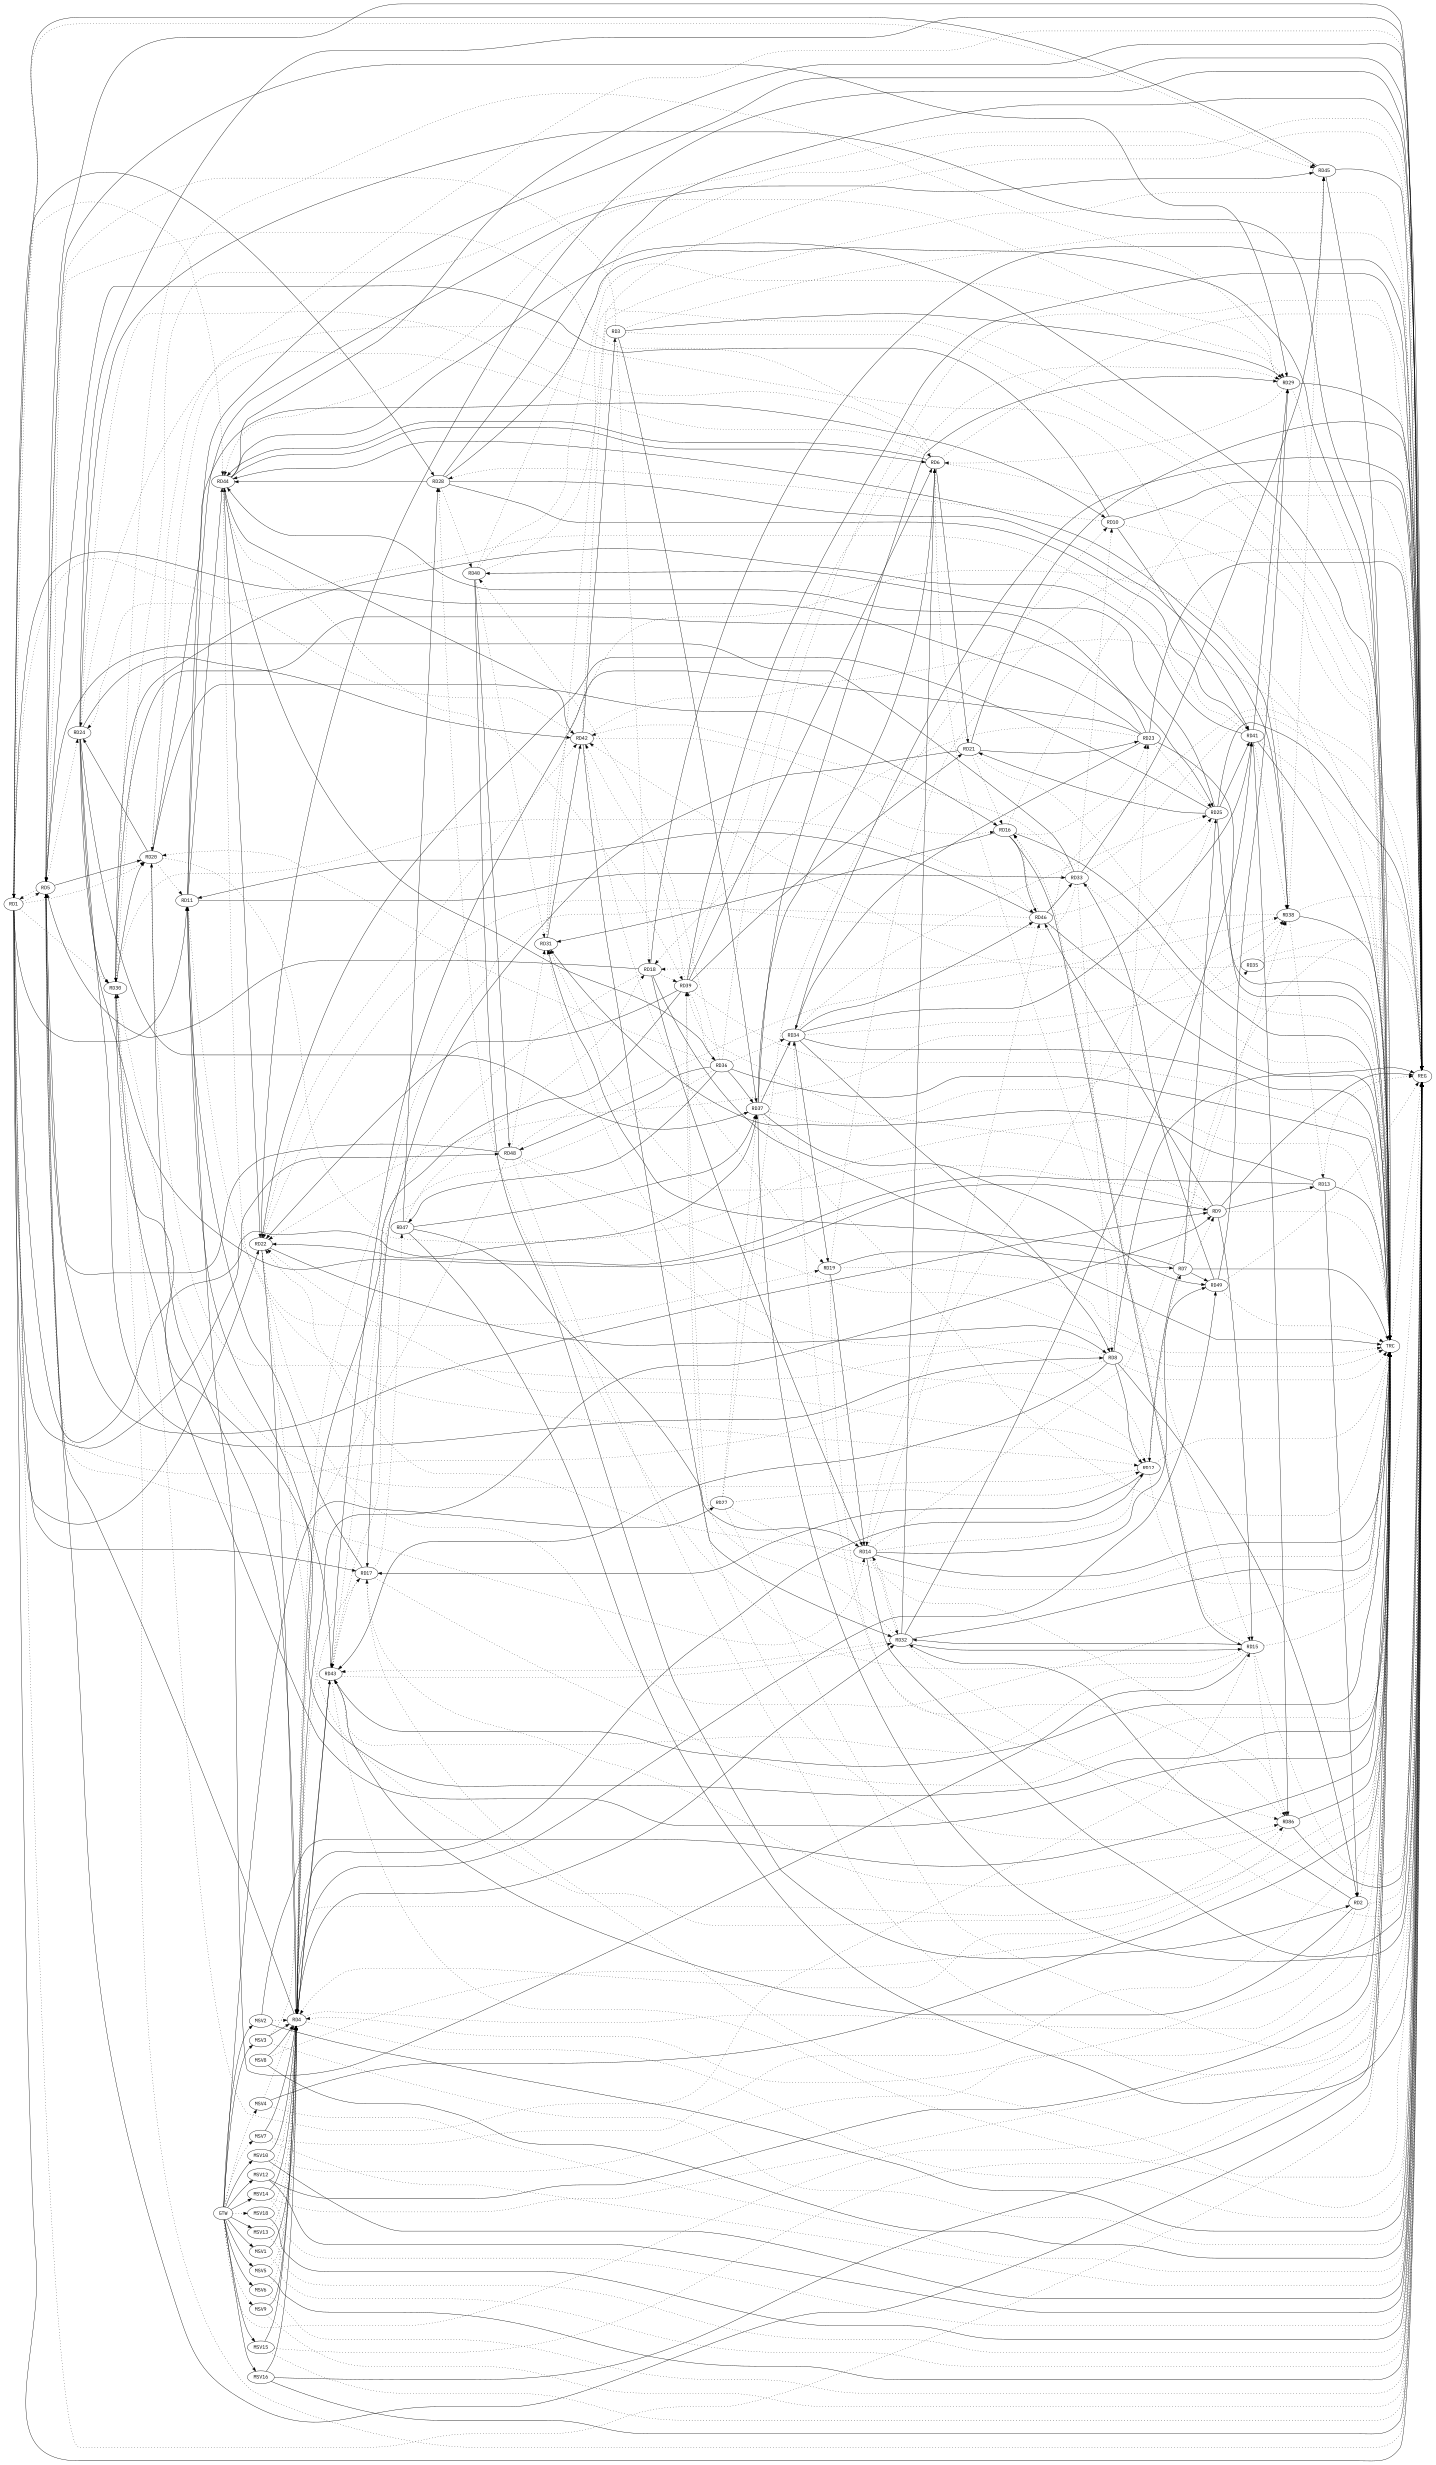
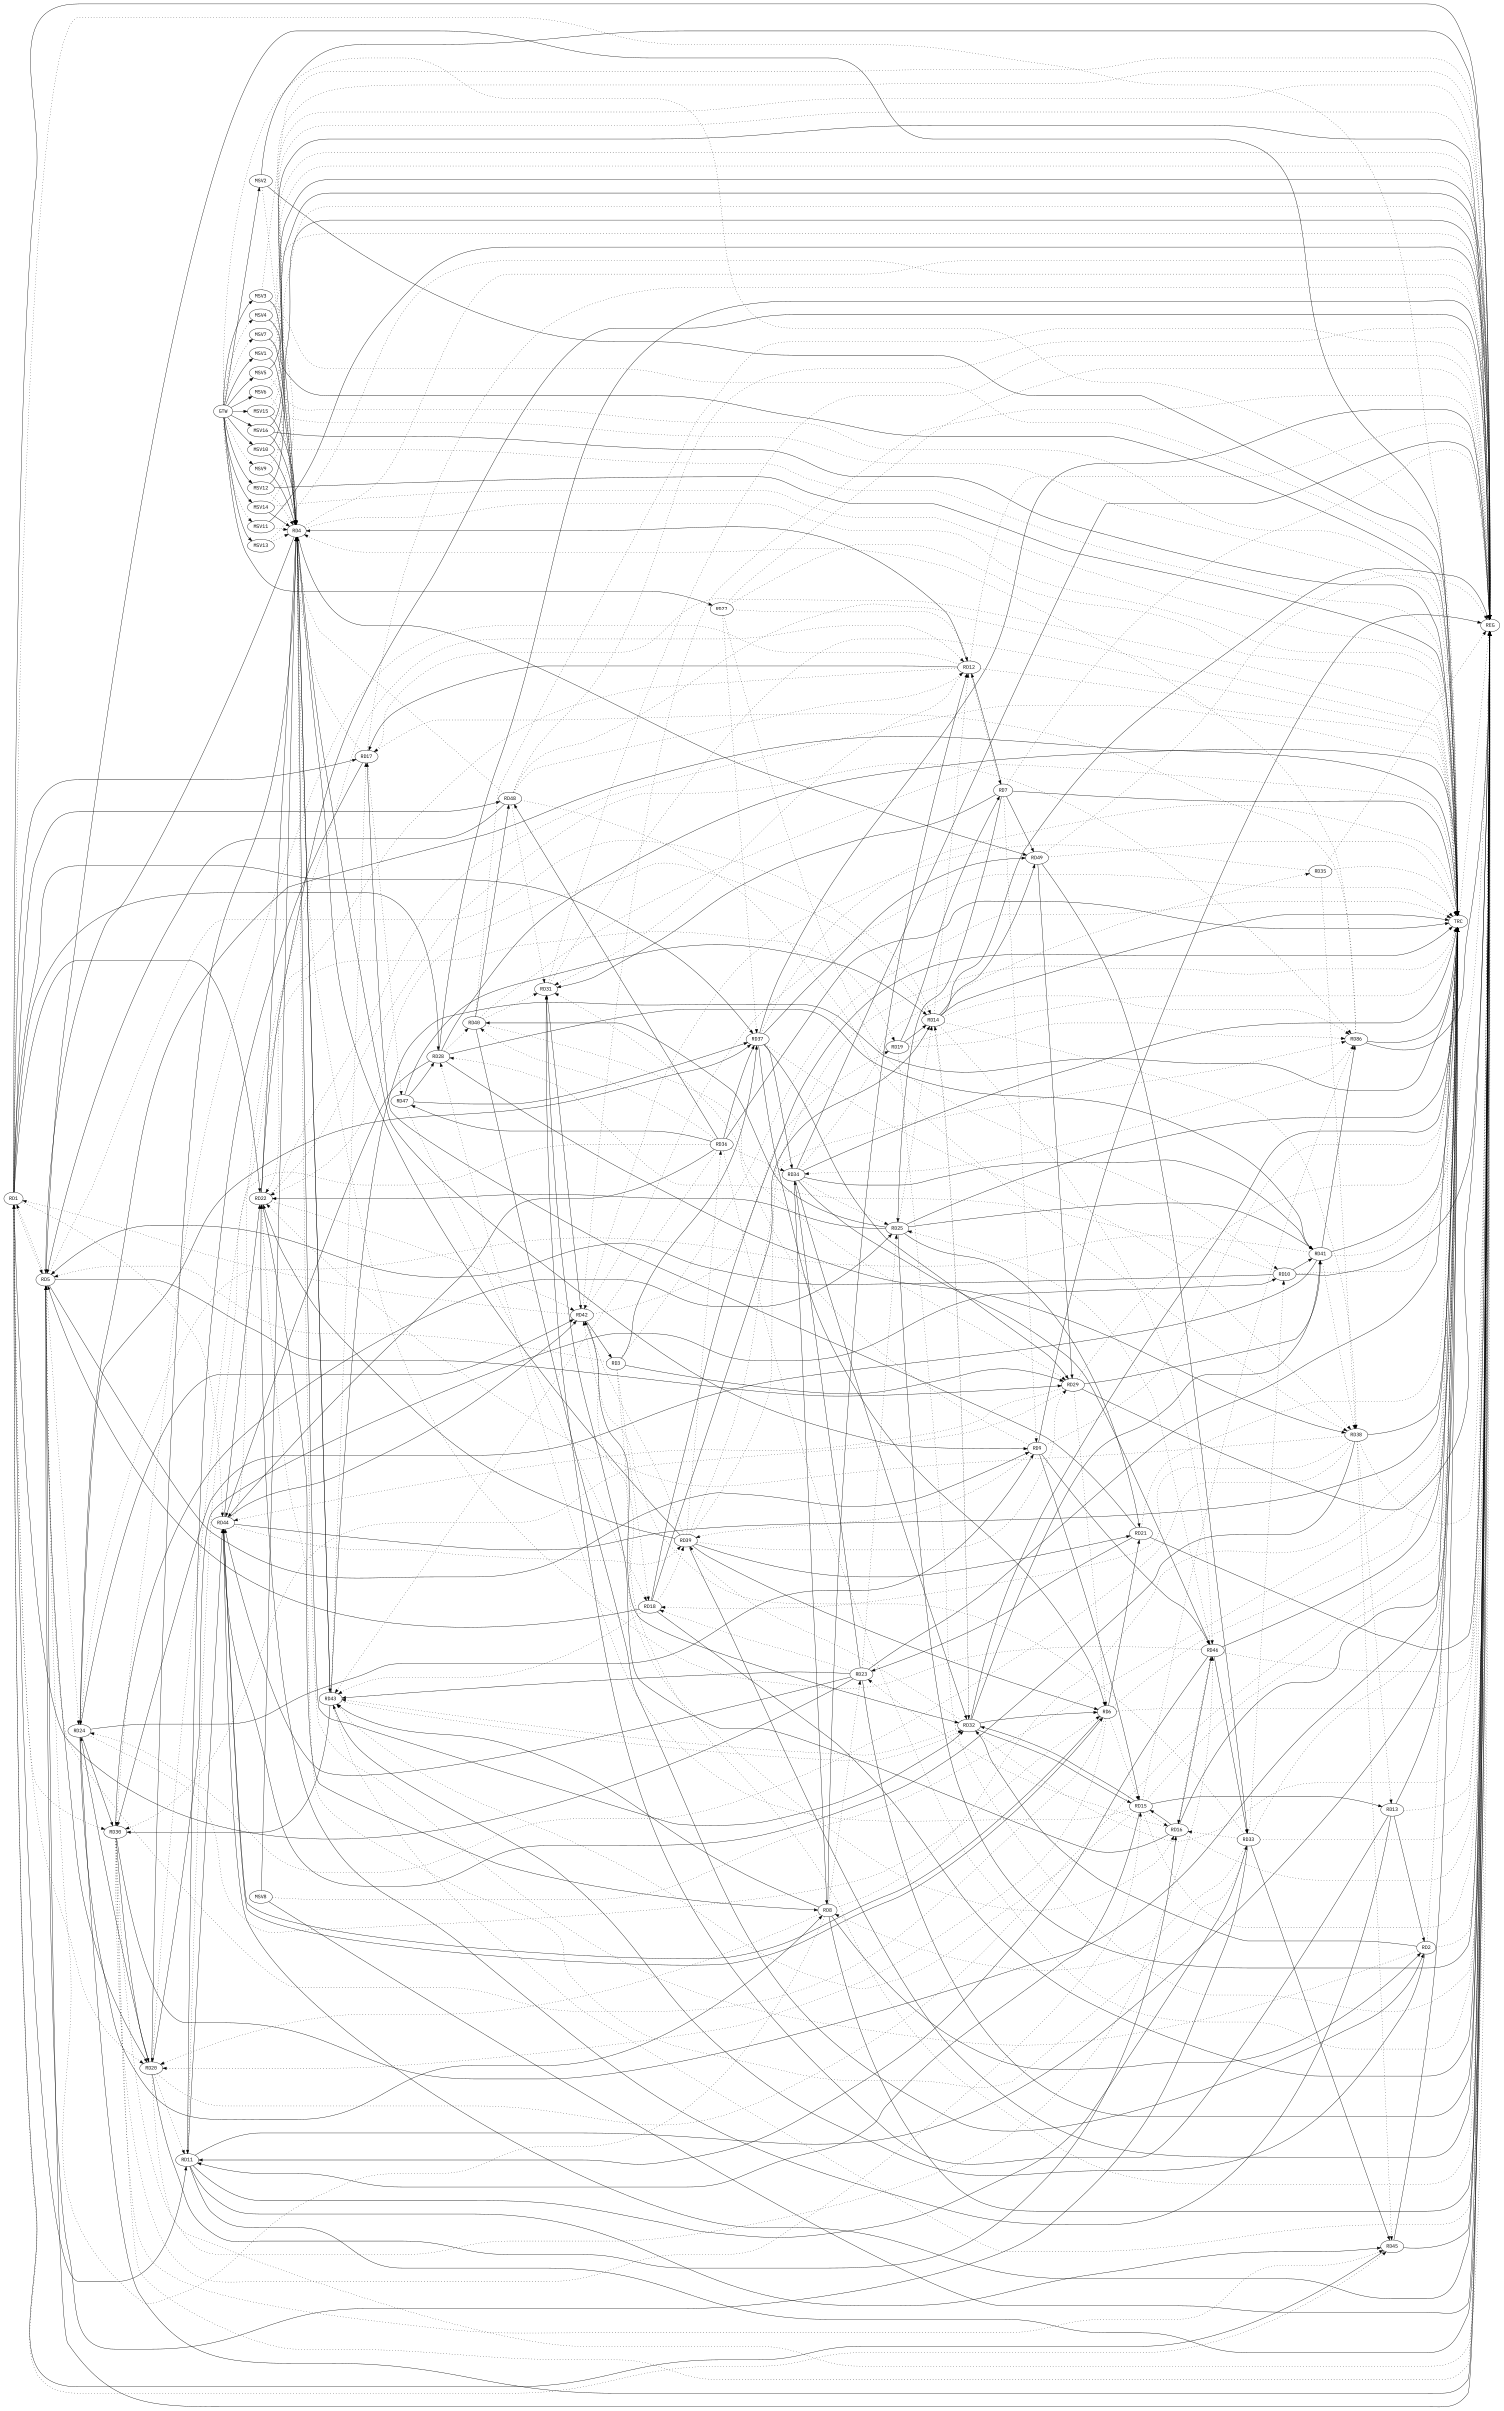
  strict digraph {
    fontname="IBM Plex Mono"
    rankdir=LR
    node [fontname="IBM Plex Mono"]
    edge [fontname="IBM Plex Mono" style=solid]
    n1 [label=RD1]
    n2 [label=RD5]
    n3 [label=RD11]
    n4 [label=RD17]
    n5 [label=RD20]
    n6 [label=RD22]
    n7 [label=RD28]
    n8 [label=RD30]
    n9 [label=RD37]
    n10 [label=RD44]
    n11 [label=RD45]
    n12 [label=RD48]
    n13 [label=REG]
    n14 [label=TRC]
    n15 [label=RD29]
    n16 [label=RD9]
    n17 [label=RD14]
    n18 [label=RD24]
    n19 [label=RD19]
    n20 [label=RD33]
    n21 [label=RD4]
    n22 [label=RD47]
    n23 [label=RD10]
    n24 [label=RD16]
    n25 [label=RD8]
    n26 [label=RD86]
    n27 [label=RD42]
    n28 [label=RD41]
    n29 [label=RD38]
    n30 [label=RD40]
    n31 [label=RD15]
    n32 [label=RD25]
    n33 [label=RD46]
    n34 [label=RD49]
    n35 [label=RD6]
    n36 [label=RD34]
    n37 [label=RD12]
    n38 [label=RD39]
    n39 [label=RD31]
    n40 [label=RD2]
    n41 [label=RD32]
    n42 [label=RD43]
    n43 [label=RD3]
    n44 [label=RD18]
    n45 [label=RD13]
    n46 [label=RD21]
    n47 [label=RD23]
    n48 [label=RD7]
    n49 [label=RD36]
    n50 [label=RD35]
    n51 [label=RD27]
    n52 [label=GTW]
    n53 [label=MSV1]
    n54 [label=MSV2]
    n55 [label=MSV3]
    n56 [label=MSV4]
    n57 [label=MSV5]
    n58 [label=MSV6]
    n59 [label=MSV7]
    n60 [label=MSV9]
    n61 [label=MSV10]
-   n62 [label=MSV18]
+   n62 [label=MSV11]
    n63 [label=MSV12]
    n64 [label=MSV13]
    n65 [label=MSV14]
    n66 [label=MSV15]
    n67 [label=MSV16]
    n68 [label=MSV8]
    n1 -> n2 [style=dotted]
    n1 -> n3
    n1 -> n4
    n1 -> n5 [style=dotted]
    n1 -> n6
    n1 -> n7
    n1 -> n8 [style=dotted]
    n1 -> n9
    n1 -> n10 [style=dotted]
    n1 -> n11 [style=dotted]
    n1 -> n12
    n1 -> n13
    n1 -> n14 [style=dotted]
    n2 -> n1 [style=dotted]
    n2 -> n5
    n2 -> n13
    n2 -> n14
    n2 -> n15
    n2 -> n16
    n2 -> n17 [style=dotted]
    n2 -> n18 [style=dotted]
    n3 -> n10
    n3 -> n11
    n3 -> n13
    n3 -> n14
    n3 -> n19 [style=dotted]
    n3 -> n20
    n4 -> n3
    n4 -> n13 [style=dotted]
    n4 -> n14 [style=dotted]
    n4 -> n21 [style=dotted]
    n4 -> n22 [style=dotted]
    n5 -> n3 [style=dotted]
    n5 -> n13 [style=dotted]
    n5 -> n14 [style=dotted]
    n5 -> n18
    n5 -> n21
    n5 -> n23
    n5 -> n24
    n6 -> n13
    n6 -> n14 [style=dotted]
    n6 -> n21
    n6 -> n25
    n6 -> n26 [style=dotted]
    n6 -> n27 [style=dotted]
    n7 -> n10
    n7 -> n13
    n7 -> n14
    n7 -> n28
    n7 -> n29
    n7 -> n30 [style=dotted]
    n8 -> n5
    n8 -> n11 [style=dotted]
    n8 -> n13 [style=dotted]
    n8 -> n14
    n8 -> n31 [style=dotted]
    n8 -> n32
    n8 -> n33 [style=dotted]
    n9 -> n13
    n9 -> n14 [style=dotted]
    n9 -> n15
    n9 -> n29 [style=dotted]
    n9 -> n34
    n9 -> n35
    n9 -> n36
    n10 -> n6
    n10 -> n13
    n10 -> n14
    n10 -> n27
    n10 -> n35
    n10 -> n37 [style=dotted]
    n10 -> n38 [style=dotted]
    n11 -> n1
    n11 -> n13
    n11 -> n14
    n12 -> n2
    n12 -> n13 [style=dotted]
    n12 -> n14 [style=dotted]
    n12 -> n21 [style=dotted]
    n12 -> n29 [style=dotted]
    n12 -> n37 [style=dotted]
    n12 -> n39 [style=dotted]
    n14 -> n13 [style=dotted]
    n15 -> n8 [style=dotted]
    n15 -> n10 [style=dotted]
    n15 -> n13
    n15 -> n14 [style=dotted]
    n15 -> n35 [style=dotted]
    n16 -> n13
    n16 -> n14 [style=dotted]
    n16 -> n31
    n16 -> n33
    n16 -> n38 [style=dotted]
    n16 -> n39 [style=dotted]
-   n16 -> n45
+   n31 -> n45
    n17 -> n6 [style=dotted]
    n17 -> n13
    n17 -> n14
    n17 -> n26 [style=dotted]
    n17 -> n29 [style=dotted]
    n17 -> n33 [style=dotted]
    n17 -> n34
    n17 -> n37 [style=dotted]
    n17 -> n41 [style=dotted]
    n18 -> n8
    n18 -> n9
    n18 -> n13
    n18 -> n14
    n18 -> n16
    n18 -> n25
    n18 -> n27
    n18 -> n35 [style=dotted]
    n19 -> n13 [style=dotted]
    n19 -> n14 [style=dotted]
    n19 -> n17
    n19 -> n26 [style=dotted]
    n19 -> n48
    n20 -> n2
    n20 -> n6 [style=dotted]
    n20 -> n11
    n20 -> n13 [style=dotted]
    n20 -> n14 [style=dotted]
    n20 -> n23 [style=dotted]
-   n46 -> n24 [style=dotted]
+   n20 -> n24 [style=dotted]
    n20 -> n25 [style=dotted]
    n20 -> n27 [style=dotted]
    n21 -> n2
    n21 -> n13 [style=dotted]
    n21 -> n14 [style=dotted]
    n21 -> n16
    n21 -> n34
    n21 -> n41
    n21 -> n42
    n22 -> n7
    n22 -> n9
-   n22 -> n13
    n22 -> n17
    n22 -> n44 [style=dotted]
    n23 -> n2
    n23 -> n7 [style=dotted]
    n23 -> n13
    n23 -> n14 [style=dotted]
    n23 -> n28
    n24 -> n13 [style=dotted]
    n24 -> n14
    n24 -> n31
    n24 -> n33
    n24 -> n39
    n24 -> n47 [style=dotted]
    n25 -> n2 [style=dotted]
    n25 -> n5 [style=dotted]
    n25 -> n13
    n25 -> n14 [style=dotted]
    n25 -> n37
    n25 -> n40
    n25 -> n42
    n25 -> n47 [style=dotted]
    n26 -> n4 [style=dotted]
    n26 -> n13
    n26 -> n14
    n26 -> n21 [style=dotted]
    n26 -> n36 [style=dotted]
    n27 -> n1 [style=dotted]
    n27 -> n13 [style=dotted]
    n27 -> n14 [style=dotted]
    n27 -> n19 [style=dotted]
    n27 -> n24 [style=dotted]
    n27 -> n41
    n27 -> n43
    n28 -> n8
    n28 -> n13 [style=dotted]
    n28 -> n14
-   n28 -> n15
+   n15 -> n28
    n28 -> n18 [style=dotted]
    n28 -> n26
    n28 -> n29 [style=dotted]
    n29 -> n6 [style=dotted]
    n29 -> n10
    n29 -> n11 [style=dotted]
    n29 -> n13 [style=dotted]
    n29 -> n14
    n29 -> n18 [style=dotted]
    n29 -> n44 [style=dotted]
    n29 -> n45 [style=dotted]
    n30 -> n12
    n30 -> n13 [style=dotted]
    n30 -> n14 [style=dotted]
    n30 -> n15 [style=dotted]
    n30 -> n39 [style=dotted]
    n30 -> n40
    n31 -> n3
    n31 -> n7 [style=dotted]
    n31 -> n13 [style=dotted]
    n31 -> n14 [style=dotted]
    n31 -> n24 [style=dotted]
    n31 -> n26 [style=dotted]
    n31 -> n41
    n31 -> n42 [style=dotted]
    n32 -> n6
    n32 -> n13
    n32 -> n14
    n32 -> n17 [style=dotted]
    n32 -> n28
    n32 -> n30
    n32 -> n46
    n33 -> n3
    n33 -> n13 [style=dotted]
    n33 -> n14
    n33 -> n20
    n33 -> n21 [style=dotted]
    n33 -> n24 [style=dotted]
    n33 -> n32 [style=dotted]
    n34 -> n13 [style=dotted]
    n34 -> n14 [style=dotted]
    n34 -> n15
    n34 -> n20
    n35 -> n2 [style=dotted]
    n35 -> n5 [style=dotted]
    n35 -> n10
    n35 -> n13 [style=dotted]
    n35 -> n14 [style=dotted]
    n35 -> n31 [style=dotted]
    n35 -> n46
    n36 -> n13
    n36 -> n14
-   n36 -> n19
+   n36 -> n41
    n36 -> n25
    n36 -> n28
    n36 -> n32 [style=dotted]
    n36 -> n33
    n36 -> n50 [style=dotted]
    n37 -> n4
    n37 -> n6 [style=dotted]
    n37 -> n8 [style=dotted]
    n37 -> n13 [style=dotted]
    n37 -> n14 [style=dotted]
    n37 -> n21
    n37 -> n39 [style=dotted]
    n37 -> n48 [style=dotted]
    n38 -> n6
    n38 -> n13
    n38 -> n14 [style=dotted]
    n38 -> n15 [style=dotted]
    n38 -> n21
    n38 -> n26 [style=dotted]
    n38 -> n27 [style=dotted]
    n38 -> n35
    n38 -> n46
    n38 -> n49 [style=dotted]
    n39 -> n13 [style=dotted]
    n39 -> n14 [style=dotted]
    n39 -> n27
    n40 -> n13 [style=dotted]
    n40 -> n14 [style=dotted]
    n40 -> n21 [style=dotted]
    n40 -> n41
    n40 -> n42
    n41 -> n13 [style=dotted]
    n41 -> n14
    n41 -> n17 [style=dotted]
    n41 -> n28
    n41 -> n31
    n41 -> n35
    n41 -> n38 [style=dotted]
    n41 -> n42 [style=dotted]
    n42 -> n4 [style=dotted]
    n42 -> n8
    n42 -> n13 [style=dotted]
    n42 -> n14
    n42 -> n21
    n42 -> n41 [style=dotted]
    n43 -> n2 [style=dotted]
    n43 -> n9
    n43 -> n13 [style=dotted]
    n43 -> n14 [style=dotted]
    n43 -> n15
    n43 -> n44 [style=dotted]
    n44 -> n2
    n44 -> n13
    n44 -> n14
    n44 -> n17
    n44 -> n38 [style=dotted]
    n44 -> n42 [style=dotted]
    n45 -> n6
    n45 -> n13 [style=dotted]
    n45 -> n14
    n45 -> n39
    n45 -> n40
    n46 -> n4
    n46 -> n13
    n46 -> n14 [style=dotted]
    n46 -> n47
    n47 -> n1
    n47 -> n10
    n47 -> n13
    n47 -> n14
    n47 -> n32 [style=dotted]
    n47 -> n36
    n47 -> n42
    n47 -> n44 [style=dotted]
    n48 -> n13 [style=dotted]
    n48 -> n14
    n48 -> n16 [style=dotted]
    n48 -> n32
    n48 -> n34
    n48 -> n37
    n48 -> n39
    n49 -> n5 [style=dotted]
    n49 -> n9
    n49 -> n10
    n49 -> n12
    n49 -> n13 [style=dotted]
    n49 -> n14
    n49 -> n22
    n49 -> n30 [style=dotted]
    n49 -> n36 [style=dotted]
    n49 -> n42 [style=dotted]
    n50 -> n13 [style=dotted]
    n50 -> n14 [style=dotted]
    n50 -> n27 [style=dotted]
    n50 -> n29 [style=dotted]
    n51 -> n9 [style=dotted]
    n51 -> n13 [style=dotted]
    n51 -> n14 [style=dotted]
    n51 -> n23 [style=dotted]
    n51 -> n37 [style=dotted]
    n52 -> n14 [style=dotted]
    n52 -> n51
    n52 -> n53
    n52 -> n54
    n52 -> n55
    n52 -> n56 [style=dotted]
    n52 -> n57
    n52 -> n58
    n52 -> n59 [style=dotted]
    n52 -> n60 [style=dotted]
    n52 -> n61
    n52 -> n62 [style=dotted]
    n52 -> n63
    n52 -> n64
    n52 -> n65
    n52 -> n66
    n52 -> n67
    n53 -> n13 [style=dotted]
    n53 -> n21
    n54 -> n13
    n54 -> n14
    n54 -> n21 [style=dotted]
    n55 -> n13 [style=dotted]
    n55 -> n14 [style=dotted]
    n55 -> n21
    n56 -> n13 [style=dotted]
    n56 -> n14
    n56 -> n21 [style=dotted]
    n57 -> n13
    n57 -> n21 [style=dotted]
    n58 -> n13 [style=dotted]
    n58 -> n21 [style=dotted]
    n59 -> n13 [style=dotted]
    n59 -> n14 [style=dotted]
    n59 -> n21
    n60 -> n13 [style=dotted]
    n60 -> n21
    n61 -> n13
    n61 -> n14 [style=dotted]
    n61 -> n21
    n62 -> n13
    n62 -> n21 [style=dotted]
    n63 -> n13
    n63 -> n14
    n63 -> n21 [style=dotted]
    n64 -> n13 [style=dotted]
    n64 -> n21 [style=dotted]
    n65 -> n13 [style=dotted]
    n65 -> n14 [style=dotted]
    n65 -> n21
    n66 -> n13 [style=dotted]
    n66 -> n14 [style=dotted]
    n66 -> n21
    n67 -> n13
    n67 -> n14
    n67 -> n21
    n68 -> n13
    n68 -> n14 [style=dotted]
    n68 -> n21
  }
